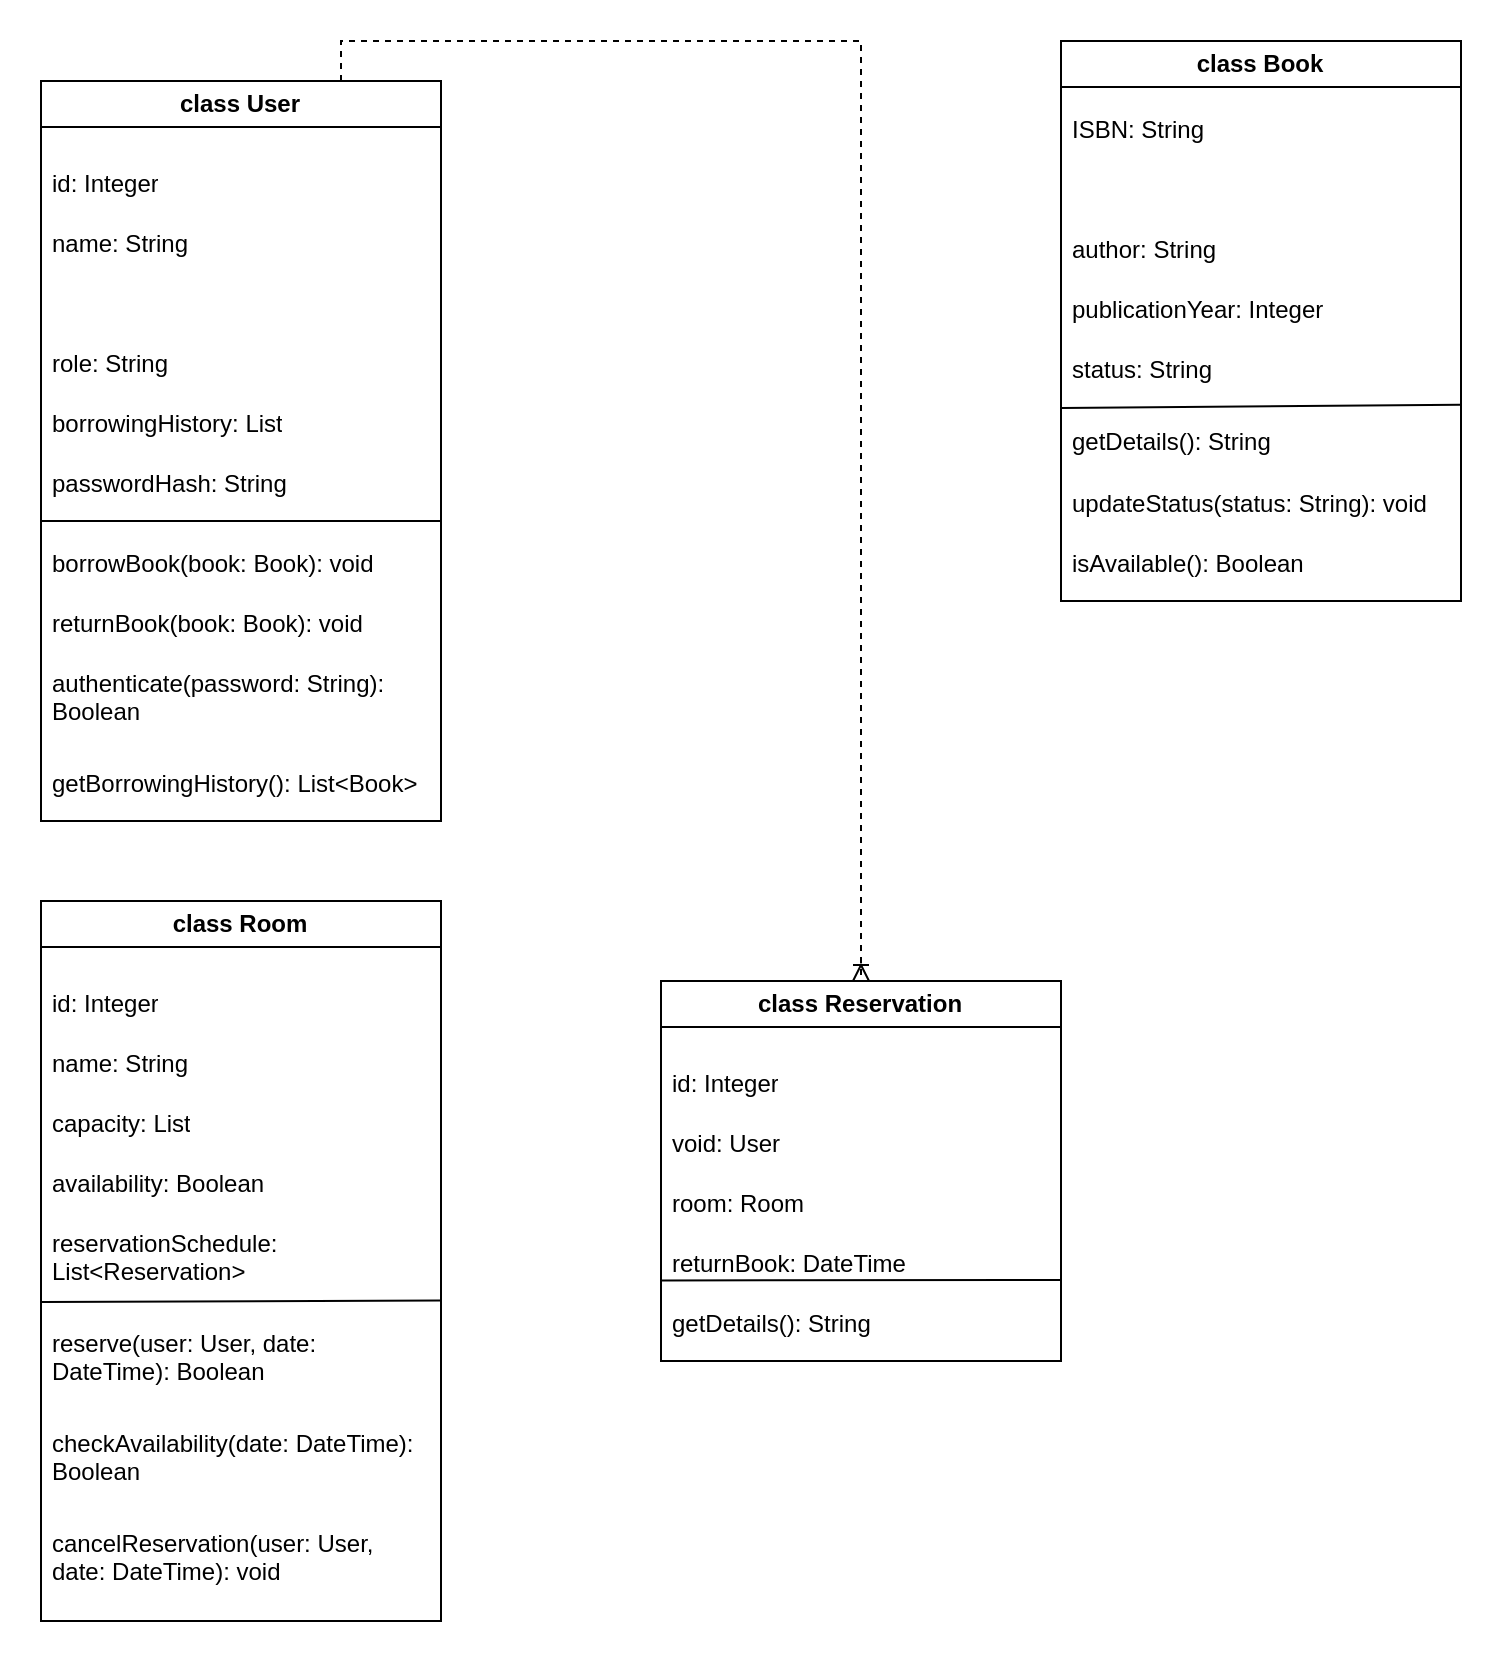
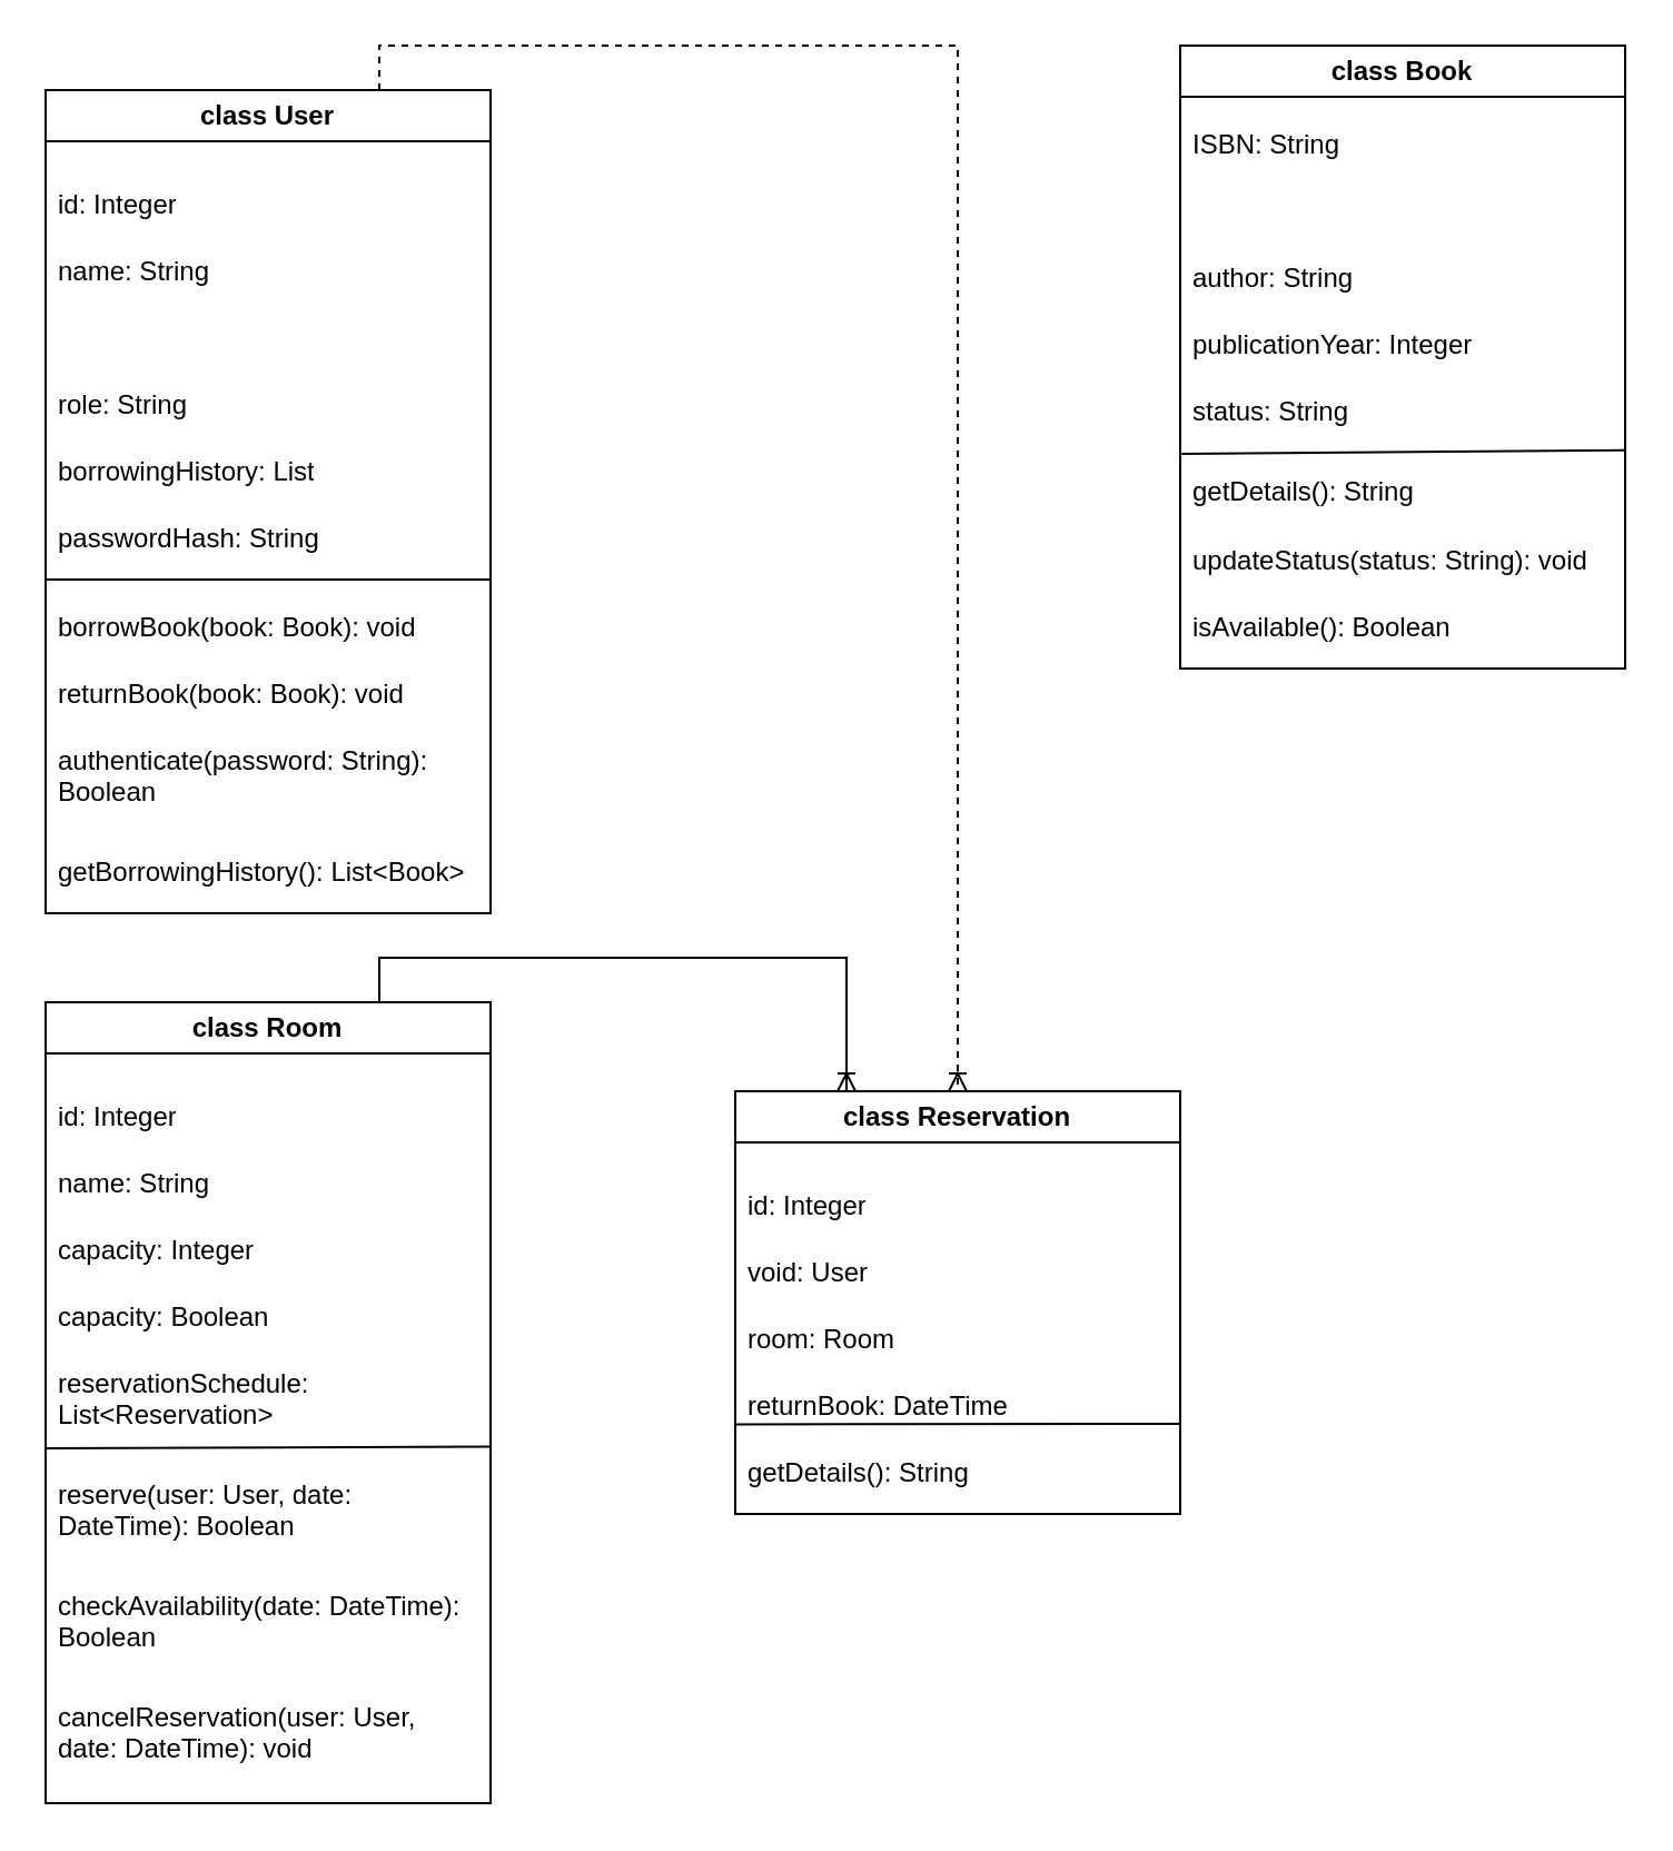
  <mxCell id="0" />
  <mxCell id="1" parent="0" />
  <mxCell id="2" value="class Book" style="swimlane;whiteSpace=wrap;html=1;" vertex="1" parent="1"><mxGeometry x="530" y="20" width="200" height="280" as="geometry" /></mxCell>
  <mxCell id="3" value="ISBN: String" style="text;strokeColor=none;fillColor=none;align=left;verticalAlign=middle;spacingLeft=4;spacingRight=4;overflow=hidden;points=[[0,0.5],[1,0.5]];portConstraint=eastwest;rotatable=0;whiteSpace=wrap;html=1;" vertex="1" parent="2"><mxGeometry y="30" width="200" height="30" as="geometry" /></mxCell>
  <mxCell id="4" value="author: String" style="text;strokeColor=none;fillColor=none;align=left;verticalAlign=middle;spacingLeft=4;spacingRight=4;overflow=hidden;points=[[0,0.5],[1,0.5]];portConstraint=eastwest;rotatable=0;whiteSpace=wrap;html=1;" vertex="1" parent="2"><mxGeometry y="90" width="200" height="30" as="geometry" /></mxCell>
  <mxCell id="5" value="publicationYear: Integer" style="text;strokeColor=none;fillColor=none;align=left;verticalAlign=middle;spacingLeft=4;spacingRight=4;overflow=hidden;points=[[0,0.5],[1,0.5]];portConstraint=eastwest;rotatable=0;whiteSpace=wrap;html=1;" vertex="1" parent="2"><mxGeometry y="120" width="200" height="30" as="geometry" /></mxCell>
  <mxCell id="6" value="status: String" style="text;strokeColor=none;fillColor=none;align=left;verticalAlign=middle;spacingLeft=4;spacingRight=4;overflow=hidden;points=[[0,0.5],[1,0.5]];portConstraint=eastwest;rotatable=0;whiteSpace=wrap;html=1;" vertex="1" parent="2"><mxGeometry y="150" width="200" height="30" as="geometry" /></mxCell>
  <mxCell id="7" value="&lt;p style=&quot;white-space-collapse: preserve;&quot; dir=&quot;auto&quot;&gt;getDetails(): String&lt;/p&gt;" style="text;strokeColor=none;fillColor=none;align=left;verticalAlign=bottom;spacingLeft=4;spacingRight=4;overflow=hidden;points=[[0,0.5],[1,0.5]];portConstraint=eastwest;rotatable=0;whiteSpace=wrap;html=1;" vertex="1" parent="2"><mxGeometry y="180" width="200" height="30" as="geometry" /></mxCell>
  <mxCell id="8" value="" style="endArrow=none;html=1;rounded=0;exitX=0.002;exitY=0.116;exitDx=0;exitDy=0;exitPerimeter=0;entryX=0.999;entryY=0.061;entryDx=0;entryDy=0;entryPerimeter=0;" edge="1" parent="2" source="7" target="7"><mxGeometry width="50" height="50" relative="1" as="geometry"><mxPoint x="76" y="170" as="sourcePoint" /><mxPoint x="196" y="182" as="targetPoint" /></mxGeometry></mxCell>
  <mxCell id="9" value="&lt;p style=&quot;white-space-collapse: preserve;&quot; dir=&quot;auto&quot;&gt;updateStatus(status: String): void&lt;/p&gt;" style="text;strokeColor=none;fillColor=none;align=left;verticalAlign=middle;spacingLeft=4;spacingRight=4;overflow=hidden;points=[[0,0.5],[1,0.5]];portConstraint=eastwest;rotatable=0;whiteSpace=wrap;html=1;" vertex="1" parent="2"><mxGeometry y="210" width="200" height="30" as="geometry" /></mxCell>
  <mxCell id="10" value="&lt;p style=&quot;white-space-collapse: preserve;&quot; dir=&quot;auto&quot;&gt;isAvailable(): Boolean&lt;/p&gt;" style="text;strokeColor=none;fillColor=none;align=left;verticalAlign=middle;spacingLeft=4;spacingRight=4;overflow=hidden;points=[[0,0.5],[1,0.5]];portConstraint=eastwest;rotatable=0;whiteSpace=wrap;html=1;" vertex="1" parent="2"><mxGeometry y="240" width="200" height="30" as="geometry" /></mxCell>
  <mxCell id="11" style="edgeStyle=orthogonalEdgeStyle;rounded=0;orthogonalLoop=1;jettySize=auto;html=1;entryX=0.5;entryY=0;entryDx=0;entryDy=0;exitX=0.75;exitY=0;exitDx=0;exitDy=0;endArrow=ERoneToMany;endFill=0;dashed=1;" edge="1" parent="1" source="12" target="23"><mxGeometry relative="1" as="geometry" /></mxCell>
  <mxCell id="12" value="class User" style="swimlane;whiteSpace=wrap;html=1;" vertex="1" parent="1"><mxGeometry x="20" y="40" width="200" height="370" as="geometry" /></mxCell>
  <mxCell id="13" value="&lt;p style=&quot;white-space-collapse: preserve;&quot; dir=&quot;auto&quot;&gt;id: Integer&lt;/p&gt;" style="text;strokeColor=none;fillColor=none;align=left;verticalAlign=middle;spacingLeft=4;spacingRight=4;overflow=hidden;points=[[0,0.5],[1,0.5]];portConstraint=eastwest;rotatable=0;whiteSpace=wrap;html=1;" vertex="1" parent="12"><mxGeometry y="30" width="200" height="30" as="geometry" /></mxCell>
  <mxCell id="14" value="&lt;p style=&quot;white-space-collapse: preserve;&quot; dir=&quot;auto&quot;&gt;name: String&lt;/p&gt;" style="text;strokeColor=none;fillColor=none;align=left;verticalAlign=middle;spacingLeft=4;spacingRight=4;overflow=hidden;points=[[0,0.5],[1,0.5]];portConstraint=eastwest;rotatable=0;whiteSpace=wrap;html=1;" vertex="1" parent="12"><mxGeometry y="60" width="200" height="30" as="geometry" /></mxCell>
  <mxCell id="15" value="&lt;p style=&quot;white-space-collapse: preserve;&quot; dir=&quot;auto&quot;&gt;role: String&lt;/p&gt;" style="text;strokeColor=none;fillColor=none;align=left;verticalAlign=middle;spacingLeft=4;spacingRight=4;overflow=hidden;points=[[0,0.5],[1,0.5]];portConstraint=eastwest;rotatable=0;whiteSpace=wrap;html=1;" vertex="1" parent="12"><mxGeometry y="120" width="200" height="30" as="geometry" /></mxCell>
  <mxCell id="16" value="&lt;p style=&quot;white-space-collapse: preserve;&quot; dir=&quot;auto&quot;&gt;borrowingHistory: List&lt;/p&gt;" style="text;strokeColor=none;fillColor=none;align=left;verticalAlign=middle;spacingLeft=4;spacingRight=4;overflow=hidden;points=[[0,0.5],[1,0.5]];portConstraint=eastwest;rotatable=0;whiteSpace=wrap;html=1;" vertex="1" parent="12"><mxGeometry y="150" width="200" height="30" as="geometry" /></mxCell>
  <mxCell id="17" value="&lt;p style=&quot;white-space-collapse: preserve;&quot; dir=&quot;auto&quot;&gt;passwordHash: String&lt;/p&gt;" style="text;strokeColor=none;fillColor=none;align=left;verticalAlign=middle;spacingLeft=4;spacingRight=4;overflow=hidden;points=[[0,0.5],[1,0.5]];portConstraint=eastwest;rotatable=0;whiteSpace=wrap;html=1;" vertex="1" parent="12"><mxGeometry y="180" width="200" height="30" as="geometry" /></mxCell>
  <mxCell id="18" value="" style="endArrow=none;html=1;rounded=0;" edge="1" parent="12"><mxGeometry width="50" height="50" relative="1" as="geometry"><mxPoint y="220" as="sourcePoint" /><mxPoint x="200" y="220" as="targetPoint" /></mxGeometry></mxCell>
  <mxCell id="19" value="&lt;p style=&quot;white-space-collapse: preserve;&quot; dir=&quot;auto&quot;&gt;borrowBook(book: Book): void&lt;/p&gt;" style="text;strokeColor=none;fillColor=none;align=left;verticalAlign=middle;spacingLeft=4;spacingRight=4;overflow=hidden;points=[[0,0.5],[1,0.5]];portConstraint=eastwest;rotatable=0;whiteSpace=wrap;html=1;" vertex="1" parent="12"><mxGeometry y="220" width="200" height="30" as="geometry" /></mxCell>
  <mxCell id="20" value="&lt;p style=&quot;white-space-collapse: preserve;&quot; dir=&quot;auto&quot;&gt;returnBook(book: Book): void&lt;/p&gt;" style="text;strokeColor=none;fillColor=none;align=left;verticalAlign=middle;spacingLeft=4;spacingRight=4;overflow=hidden;points=[[0,0.5],[1,0.5]];portConstraint=eastwest;rotatable=0;whiteSpace=wrap;html=1;" vertex="1" parent="12"><mxGeometry y="250" width="200" height="30" as="geometry" /></mxCell>
  <mxCell id="21" value="&lt;p style=&quot;white-space-collapse: preserve;&quot; dir=&quot;auto&quot;&gt;getBorrowingHistory(): List&amp;lt;Book&amp;gt;&lt;/p&gt;" style="text;strokeColor=none;fillColor=none;align=left;verticalAlign=middle;spacingLeft=4;spacingRight=4;overflow=hidden;points=[[0,0.5],[1,0.5]];portConstraint=eastwest;rotatable=0;whiteSpace=wrap;html=1;" vertex="1" parent="12"><mxGeometry y="330" width="200" height="40" as="geometry" /></mxCell>
  <mxCell id="22" value="&lt;p style=&quot;white-space-collapse: preserve;&quot; dir=&quot;auto&quot;&gt;authenticate(password: String): Boolean&lt;/p&gt;" style="text;strokeColor=none;fillColor=none;align=left;verticalAlign=middle;spacingLeft=4;spacingRight=4;overflow=hidden;points=[[0,0.5],[1,0.5]];portConstraint=eastwest;rotatable=0;whiteSpace=wrap;html=1;" vertex="1" parent="12"><mxGeometry y="280" width="200" height="50" as="geometry" /></mxCell>
  <mxCell id="23" value="class Reservation" style="swimlane;whiteSpace=wrap;html=1;" vertex="1" parent="1"><mxGeometry x="330" y="490" width="200" height="190" as="geometry" /></mxCell>
  <mxCell id="24" value="&lt;p style=&quot;white-space-collapse: preserve;&quot; dir=&quot;auto&quot;&gt;id: Integer&lt;/p&gt;" style="text;strokeColor=none;fillColor=none;align=left;verticalAlign=middle;spacingLeft=4;spacingRight=4;overflow=hidden;points=[[0,0.5],[1,0.5]];portConstraint=eastwest;rotatable=0;whiteSpace=wrap;html=1;" vertex="1" parent="23"><mxGeometry y="30" width="200" height="30" as="geometry" /></mxCell>
  <mxCell id="25" value="&lt;p style=&quot;white-space-collapse: preserve;&quot; dir=&quot;auto&quot;&gt;void: User&lt;/p&gt;" style="text;strokeColor=none;fillColor=none;align=left;verticalAlign=middle;spacingLeft=4;spacingRight=4;overflow=hidden;points=[[0,0.5],[1,0.5]];portConstraint=eastwest;rotatable=0;whiteSpace=wrap;html=1;" vertex="1" parent="23"><mxGeometry y="60" width="200" height="30" as="geometry" /></mxCell>
  <mxCell id="26" value="&lt;p style=&quot;white-space-collapse: preserve;&quot; dir=&quot;auto&quot;&gt;room: Room&lt;/p&gt;" style="text;strokeColor=none;fillColor=none;align=left;verticalAlign=middle;spacingLeft=4;spacingRight=4;overflow=hidden;points=[[0,0.5],[1,0.5]];portConstraint=eastwest;rotatable=0;whiteSpace=wrap;html=1;" vertex="1" parent="23"><mxGeometry y="90" width="200" height="30" as="geometry" /></mxCell>
  <mxCell id="27" value="&lt;p style=&quot;white-space-collapse: preserve;&quot; dir=&quot;auto&quot;&gt;returnBook: DateTime&lt;/p&gt;" style="text;strokeColor=none;fillColor=none;align=left;verticalAlign=middle;spacingLeft=4;spacingRight=4;overflow=hidden;points=[[0,0.5],[1,0.5]];portConstraint=eastwest;rotatable=0;whiteSpace=wrap;html=1;" vertex="1" parent="23"><mxGeometry y="120" width="200" height="30" as="geometry" /></mxCell>
  <mxCell id="28" value="" style="endArrow=none;html=1;rounded=0;exitX=0.002;exitY=0.991;exitDx=0;exitDy=0;exitPerimeter=0;entryX=0.999;entryY=0.982;entryDx=0;entryDy=0;entryPerimeter=0;" edge="1" parent="23" source="27" target="27"><mxGeometry width="50" height="50" relative="1" as="geometry"><mxPoint x="120" y="100" as="sourcePoint" /><mxPoint x="170" y="50" as="targetPoint" /></mxGeometry></mxCell>
  <mxCell id="29" value="&lt;p style=&quot;white-space-collapse: preserve;&quot; dir=&quot;auto&quot;&gt;getDetails(): String&lt;/p&gt;" style="text;strokeColor=none;fillColor=none;align=left;verticalAlign=middle;spacingLeft=4;spacingRight=4;overflow=hidden;points=[[0,0.5],[1,0.5]];portConstraint=eastwest;rotatable=0;whiteSpace=wrap;html=1;" vertex="1" parent="23"><mxGeometry y="150" width="200" height="30" as="geometry" /></mxCell>
  <mxCell id="30" value="class Room" style="swimlane;whiteSpace=wrap;html=1;" vertex="1" parent="1"><mxGeometry x="20" y="450" width="200" height="360" as="geometry" /></mxCell>
  <mxCell id="31" value="&lt;p style=&quot;white-space-collapse: preserve;&quot; dir=&quot;auto&quot;&gt;id: Integer&lt;/p&gt;" style="text;strokeColor=none;fillColor=none;align=left;verticalAlign=middle;spacingLeft=4;spacingRight=4;overflow=hidden;points=[[0,0.5],[1,0.5]];portConstraint=eastwest;rotatable=0;whiteSpace=wrap;html=1;" vertex="1" parent="30"><mxGeometry y="30" width="200" height="30" as="geometry" /></mxCell>
  <mxCell id="32" value="&lt;p style=&quot;white-space-collapse: preserve;&quot; dir=&quot;auto&quot;&gt;name: String&lt;/p&gt;" style="text;strokeColor=none;fillColor=none;align=left;verticalAlign=middle;spacingLeft=4;spacingRight=4;overflow=hidden;points=[[0,0.5],[1,0.5]];portConstraint=eastwest;rotatable=0;whiteSpace=wrap;html=1;" vertex="1" parent="30"><mxGeometry y="60" width="200" height="30" as="geometry" /></mxCell>
- <mxCell id="33" value="&lt;p style=&quot;white-space-collapse: preserve;&quot; dir=&quot;auto&quot;&gt;capacity: List&lt;/p&gt;" style="text;strokeColor=none;fillColor=none;align=left;verticalAlign=middle;spacingLeft=4;spacingRight=4;overflow=hidden;points=[[0,0.5],[1,0.5]];portConstraint=eastwest;rotatable=0;whiteSpace=wrap;html=1;" vertex="1" parent="30"><mxGeometry y="90" width="200" height="30" as="geometry" /></mxCell>
- <mxCell id="34" value="&lt;p style=&quot;white-space-collapse: preserve;&quot; dir=&quot;auto&quot;&gt;availability: Boolean&lt;/p&gt;" style="text;strokeColor=none;fillColor=none;align=left;verticalAlign=middle;spacingLeft=4;spacingRight=4;overflow=hidden;points=[[0,0.5],[1,0.5]];portConstraint=eastwest;rotatable=0;whiteSpace=wrap;html=1;" vertex="1" parent="30"><mxGeometry y="120" width="200" height="30" as="geometry" /></mxCell>
+ <mxCell id="33" value="&lt;p style=&quot;white-space-collapse: preserve;&quot; dir=&quot;auto&quot;&gt;capacity: Integer&lt;/p&gt;" style="text;strokeColor=none;fillColor=none;align=left;verticalAlign=middle;spacingLeft=4;spacingRight=4;overflow=hidden;points=[[0,0.5],[1,0.5]];portConstraint=eastwest;rotatable=0;whiteSpace=wrap;html=1;" vertex="1" parent="30"><mxGeometry y="90" width="200" height="30" as="geometry" /></mxCell>
+ <mxCell id="34" value="&lt;p style=&quot;white-space-collapse: preserve;&quot; dir=&quot;auto&quot;&gt;capacity: Boolean&lt;/p&gt;" style="text;strokeColor=none;fillColor=none;align=left;verticalAlign=middle;spacingLeft=4;spacingRight=4;overflow=hidden;points=[[0,0.5],[1,0.5]];portConstraint=eastwest;rotatable=0;whiteSpace=wrap;html=1;" vertex="1" parent="30"><mxGeometry y="120" width="200" height="30" as="geometry" /></mxCell>
  <mxCell id="35" value="&lt;p style=&quot;white-space-collapse: preserve;&quot; dir=&quot;auto&quot;&gt;reservationSchedule: List&amp;lt;Reservation&amp;gt;&lt;/p&gt;" style="text;strokeColor=none;fillColor=none;align=left;verticalAlign=middle;spacingLeft=4;spacingRight=4;overflow=hidden;points=[[0,0.5],[1,0.5]];portConstraint=eastwest;rotatable=0;whiteSpace=wrap;html=1;" vertex="1" parent="30"><mxGeometry y="150" width="200" height="50" as="geometry" /></mxCell>
  <mxCell id="36" value="&lt;p style=&quot;white-space-collapse: preserve;&quot; dir=&quot;auto&quot;&gt;reserve(user: User, date: DateTime): Boolean&lt;/p&gt;" style="text;strokeColor=none;fillColor=none;align=left;verticalAlign=middle;spacingLeft=4;spacingRight=4;overflow=hidden;points=[[0,0.5],[1,0.5]];portConstraint=eastwest;rotatable=0;whiteSpace=wrap;html=1;" vertex="1" parent="30"><mxGeometry y="200.36" width="200" height="49.64" as="geometry" /></mxCell>
  <mxCell id="37" value="&lt;p style=&quot;white-space-collapse: preserve;&quot; dir=&quot;auto&quot;&gt;checkAvailability(date: DateTime): Boolean&lt;/p&gt;" style="text;strokeColor=none;fillColor=none;align=left;verticalAlign=middle;spacingLeft=4;spacingRight=4;overflow=hidden;points=[[0,0.5],[1,0.5]];portConstraint=eastwest;rotatable=0;whiteSpace=wrap;html=1;" vertex="1" parent="30"><mxGeometry y="250" width="200" height="50" as="geometry" /></mxCell>
  <mxCell id="38" value="&lt;p style=&quot;white-space-collapse: preserve;&quot; dir=&quot;auto&quot;&gt;cancelReservation(user: User, date: DateTime): void&lt;/p&gt;" style="text;strokeColor=none;fillColor=none;align=left;verticalAlign=middle;spacingLeft=4;spacingRight=4;overflow=hidden;points=[[0,0.5],[1,0.5]];portConstraint=eastwest;rotatable=0;whiteSpace=wrap;html=1;" vertex="1" parent="30"><mxGeometry y="300" width="200" height="50" as="geometry" /></mxCell>
  <mxCell id="39" value="" style="endArrow=none;html=1;rounded=0;exitX=0;exitY=0.002;exitDx=0;exitDy=0;exitPerimeter=0;entryX=1;entryY=-0.012;entryDx=0;entryDy=0;entryPerimeter=0;" edge="1" parent="30" source="36" target="36"><mxGeometry width="50" height="50" relative="1" as="geometry"><mxPoint x="-10" y="220.36" as="sourcePoint" /><mxPoint x="200" y="201.36" as="targetPoint" /></mxGeometry></mxCell>
+ <mxCell id="40" style="edgeStyle=orthogonalEdgeStyle;rounded=0;orthogonalLoop=1;jettySize=auto;html=1;entryX=0.25;entryY=0;entryDx=0;entryDy=0;endArrow=ERoneToMany;endFill=0;exitX=0.75;exitY=0;exitDx=0;exitDy=0;" edge="1" parent="1" source="30" target="23"><mxGeometry relative="1" as="geometry" /></mxCell>
